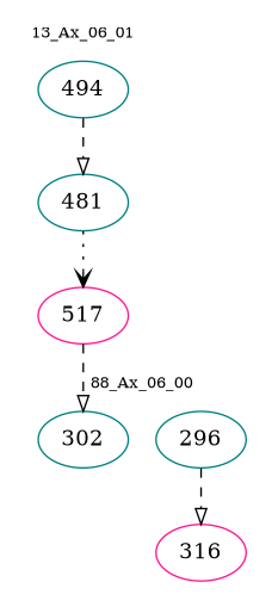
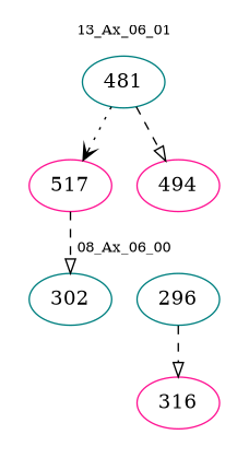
  digraph {
    node [color=teal]
    edge [arrowhead=onormal color=black style=dashed]
    n1 [label=296]
    n2 [color=deeppink label=316]
    n3 [label=302]
    n4 [label=481]
    n5 [color=deeppink label=517]
-   n6 [label=494]
+   n6 [color=deeppink label=494]
    subgraph cluster_1 {
      color=white
      fontsize=10
-     label="88_Ax_06_00"
+     label="08_Ax_06_00"
      n1
      n2
      n3
    }
    subgraph cluster_2 {
      color=white
      fontsize=10
      label="13_Ax_06_01"
      n4
      n5
      n6
    }
    n1 -> n2
    n4 -> n5 [arrowhead=vee style=dotted]
-   n6 -> n4
+   n4 -> n6
    n5 -> n3
  }
